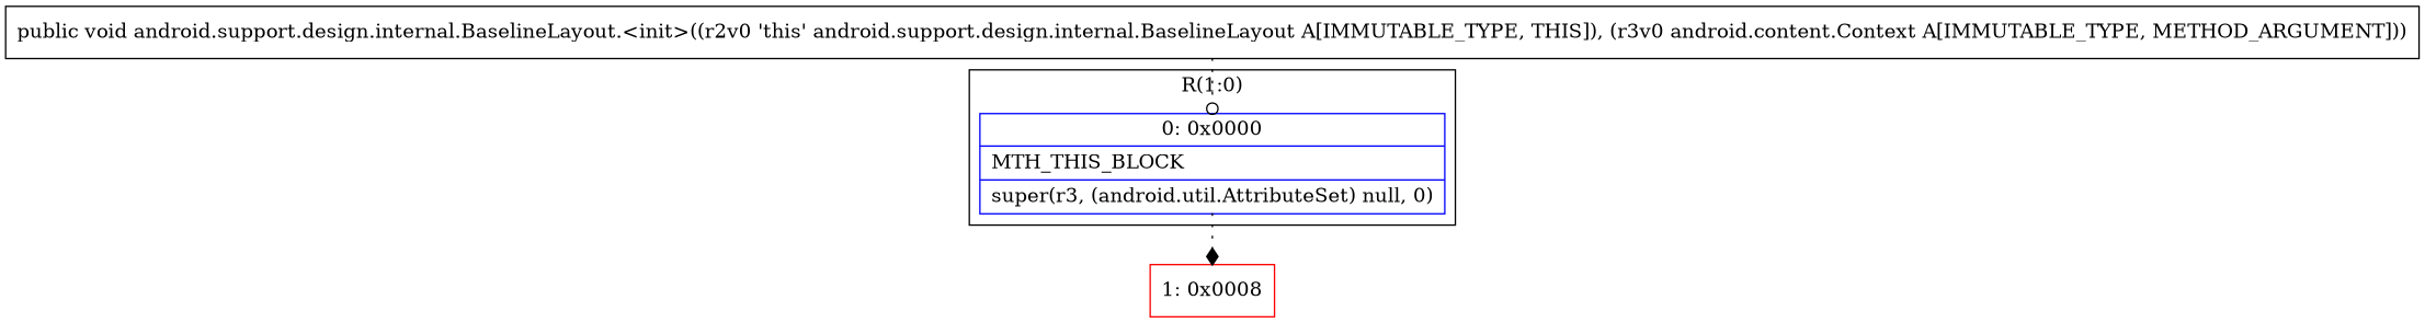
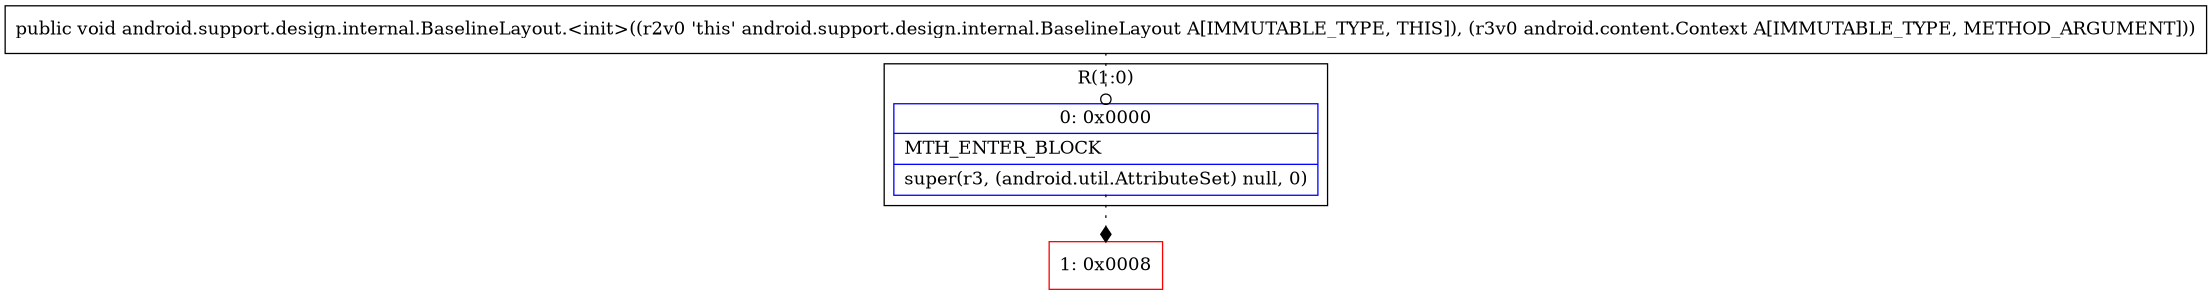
  digraph {
    node [shape=record]
    edge [style=dotted]
-   n1 [color=blue label="{0\:\ 0x0000|MTH_THIS_BLOCK\l|super(r3, (android.util.AttributeSet) null, 0)\l}"]
+   n1 [color=blue label="{0\:\ 0x0000|MTH_ENTER_BLOCK\l|super(r3, (android.util.AttributeSet) null, 0)\l}"]
    n2 [color=red label="{1\:\ 0x0008}"]
    n3 [label="{public void android.support.design.internal.BaselineLayout.\<init\>((r2v0 'this' android.support.design.internal.BaselineLayout A[IMMUTABLE_TYPE, THIS]), (r3v0 android.content.Context A[IMMUTABLE_TYPE, METHOD_ARGUMENT])) }"]
    subgraph cluster_1 {
      label="R(1:0)"
      n1
    }
    n1 -> n2 [arrowhead=diamond]
    n3 -> n1 [arrowhead=odot]
  }
